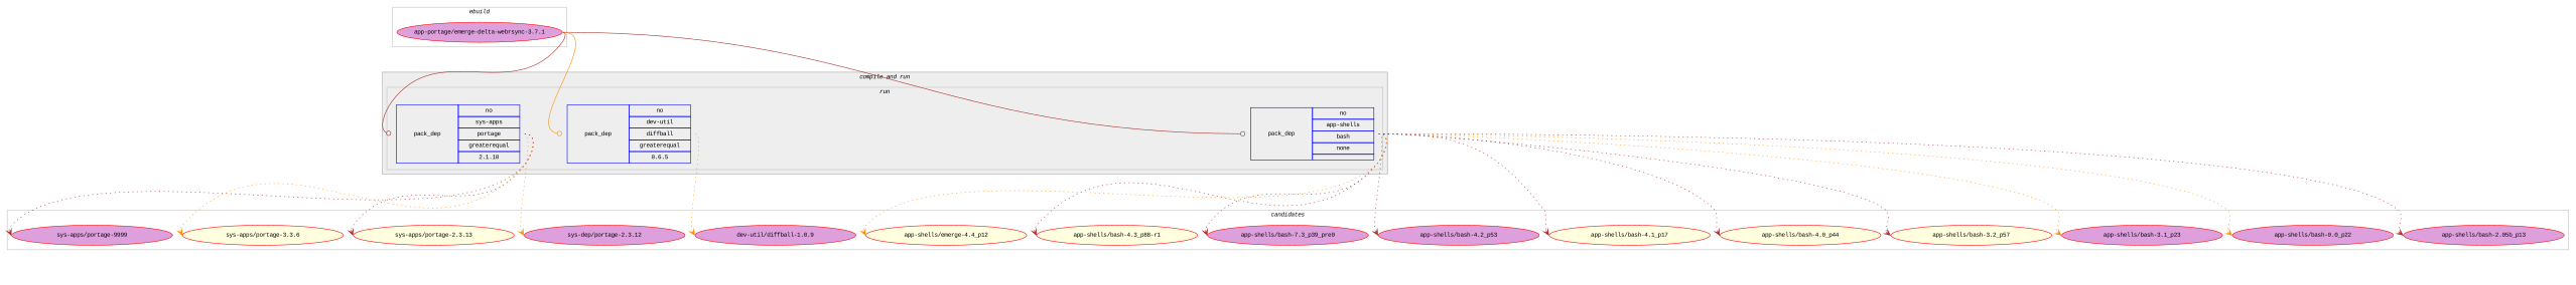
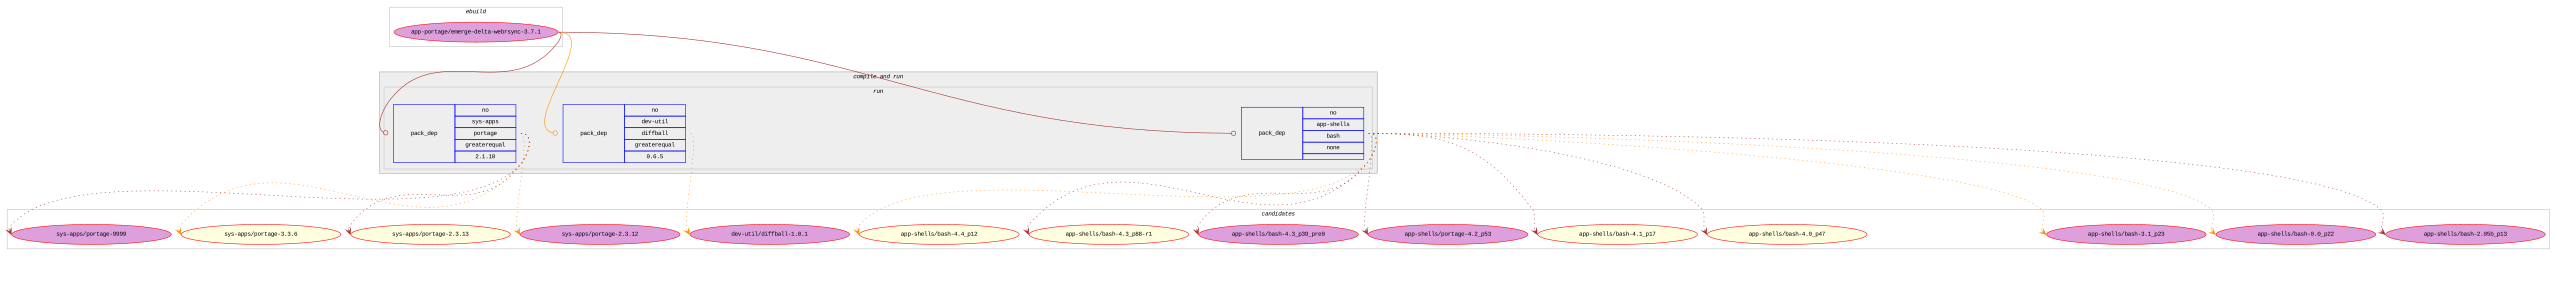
  digraph {
    compound=true
    concentrate=true
    fontname="Liberation Mono"
    fontsize=10
    newrank=true
    rankdir=TB
    ranksep=1.5
    node [color=red fillcolor=plum fontname="Liberation Mono" fontsize=10 style=filled]
    edge [arrowhead=vee color=brown fontname="Liberation Mono" headport=w style=dotted tailport=e weight=100]
    n1 [label="app-portage/emerge-delta-webrsync-3.7.1" width=4]
    n2 [color=blue label=<<TABLE BORDER="0" CELLBORDER="1" CELLSPACING="0" CELLPADDING="4" WIDTH="220"><TR><TD ROWSPAN="6" CELLPADDING="30">pack_dep</TD></TR><TR><TD WIDTH="110">no</TD></TR><TR><TD>app-shells</TD></TR><TR><TD>bash</TD></TR><TR><TD>none</TD></TR><TR><TD></TD></TR></TABLE>> shape=none fillcolor="" style=""]
    n3 [color=blue label=<<TABLE BORDER="0" CELLBORDER="1" CELLSPACING="0" CELLPADDING="4" WIDTH="220"><TR><TD ROWSPAN="6" CELLPADDING="30">pack_dep</TD></TR><TR><TD WIDTH="110">no</TD></TR><TR><TD>dev-util</TD></TR><TR><TD>diffball</TD></TR><TR><TD>greaterequal</TD></TR><TR><TD>0.6.5</TD></TR></TABLE>> shape=none fillcolor="" style=""]
    n4 [color=blue label=<<TABLE BORDER="0" CELLBORDER="1" CELLSPACING="0" CELLPADDING="4" WIDTH="220"><TR><TD ROWSPAN="6" CELLPADDING="30">pack_dep</TD></TR><TR><TD WIDTH="110">no</TD></TR><TR><TD>sys-apps</TD></TR><TR><TD>portage</TD></TR><TR><TD>greaterequal</TD></TR><TR><TD>2.1.10</TD></TR></TABLE>> shape=none fillcolor="" style=""]
    n5 [label="app-shells/bash-2.05b_p13" width=4]
    n6 [label="app-shells/bash-0.0_p22" width=4]
    n7 [label="app-shells/bash-3.1_p23" width=4]
-   n8 [fillcolor=lightyellow label="app-shells/bash-3.2_p57" width=4]
-   n9 [fillcolor=lightyellow label="app-shells/bash-4.0_p44" width=4]
+   n9 [fillcolor=lightyellow label="app-shells/bash-4.0_p47" width=4]
    n10 [fillcolor=lightyellow label="app-shells/bash-4.1_p17" width=4]
-   n11 [label="app-shells/bash-4.2_p53" width=4]
-   n12 [label="app-shells/bash-7.3_p39_pre0" width=4]
+   n11 [label="app-shells/portage-4.2_p53" width=4]
+   n12 [label="app-shells/bash-4.3_p39_pre0" width=4]
    n13 [fillcolor=lightyellow label="app-shells/bash-4.3_p88-r1" width=4]
-   n14 [fillcolor=lightyellow label="app-shells/emerge-4.4_p12" width=4]
-   n15 [label="dev-util/diffball-1.0.9" width=4]
-   n16 [label="sys-dep/portage-2.3.12" width=4]
+   n14 [fillcolor=lightyellow label="app-shells/bash-4.4_p12" width=4]
+   n15 [label="dev-util/diffball-1.0.1" width=4]
+   n16 [label="sys-apps/portage-2.3.12" width=4]
    n17 [fillcolor=lightyellow label="sys-apps/portage-2.3.13" width=4]
    n18 [fillcolor=lightyellow label="sys-apps/portage-3.3.6" width=4]
    n19 [label="sys-apps/portage-9999" width=4]
    subgraph cluster_1 {
      color=gray
      label=<<i>ebuild</i>>
      rank=same
      n1
    }
    subgraph cluster_2 {
      color=gray
      label=<<i>dependencies</i>>
      subgraph cluster_3 {
        color=gray
        fillcolor="#eeeeee"
        label=<<i>compile</i>>
        style=filled
      }
      subgraph cluster_4 {
        color=gray
        fillcolor="#eeeeee"
        label=<<i>compile and run</i>>
        style=filled
      }
      subgraph cluster_5 {
        color=gray
        fillcolor="#eeeeee"
        label=<<i>run</i>>
        style=filled
        subgraph sub_6 {
          color=gray
          fillcolor="#eeeeee"
          label=<<i>run</i>>
          style=filled
          n2
        }
        subgraph sub_7 {
          color=gray
          fillcolor="#eeeeee"
          label=<<i>run</i>>
          style=filled
          n3
        }
        subgraph sub_8 {
          color=gray
          fillcolor="#eeeeee"
          label=<<i>run</i>>
          style=filled
          n4
        }
      }
    }
    subgraph cluster_9 {
      color=gray
      label=<<i>candidates</i>>
      rank=same
      subgraph sub_10 {
        color=black
        label=<<i>candidates</i>>
        nodesep=1
        rank=same
        n5
        n6
        n7
-       n8
        n9
        n10
        n11
        n12
        n13
        n14
      }
      subgraph sub_11 {
        color=black
        label=<<i>candidates</i>>
        nodesep=1
        rank=same
        n15
      }
      subgraph sub_12 {
        color=black
        label=<<i>candidates</i>>
        nodesep=1
        rank=same
        n16
        n17
        n18
        n19
      }
    }
    n1 -> n2 [arrowhead=odot style=solid weight=20]
    n1 -> n3 [arrowhead=odot color=darkorange style=solid weight=20]
    n1 -> n4 [arrowhead=odot style=solid weight=20]
    n2 -> n5
    n2 -> n6 [color=darkorange]
    n2 -> n7 [color=darkorange]
-   n2 -> n8
    n2 -> n9
    n2 -> n10
    n2 -> n11
    n2 -> n12
    n2 -> n13
    n2 -> n14 [color=darkorange]
    n3 -> n15 [color=darkorange]
    n4 -> n16 [color=darkorange]
    n4 -> n17
    n4 -> n18 [color=darkorange]
    n4 -> n19
  }
